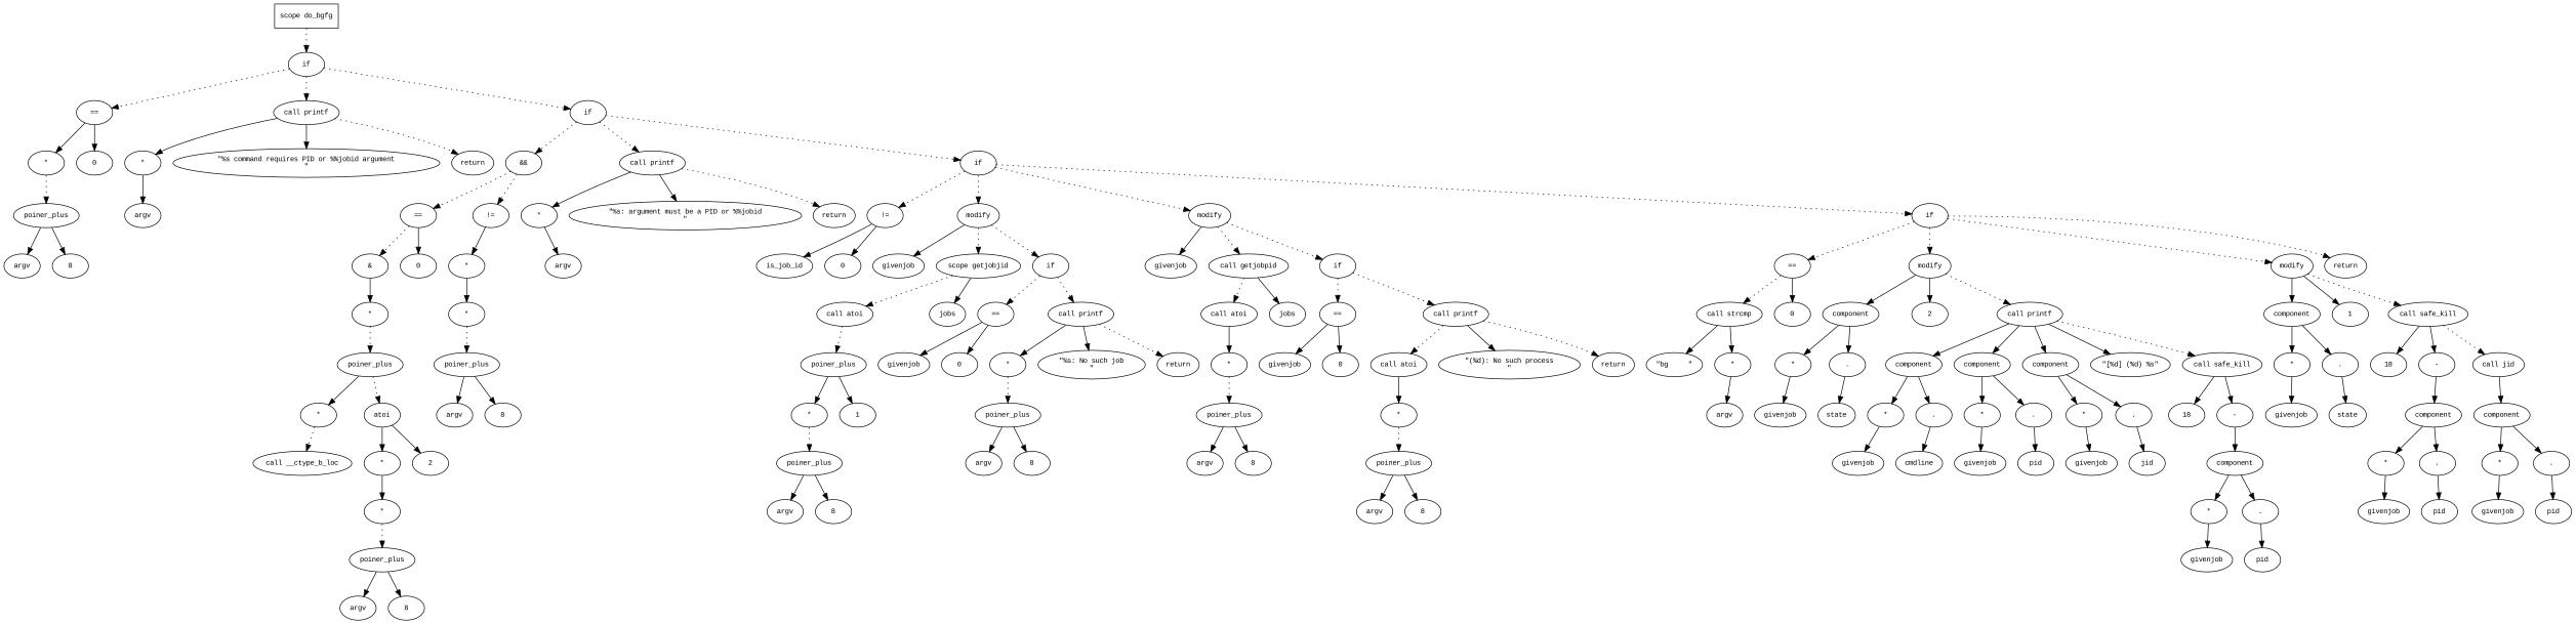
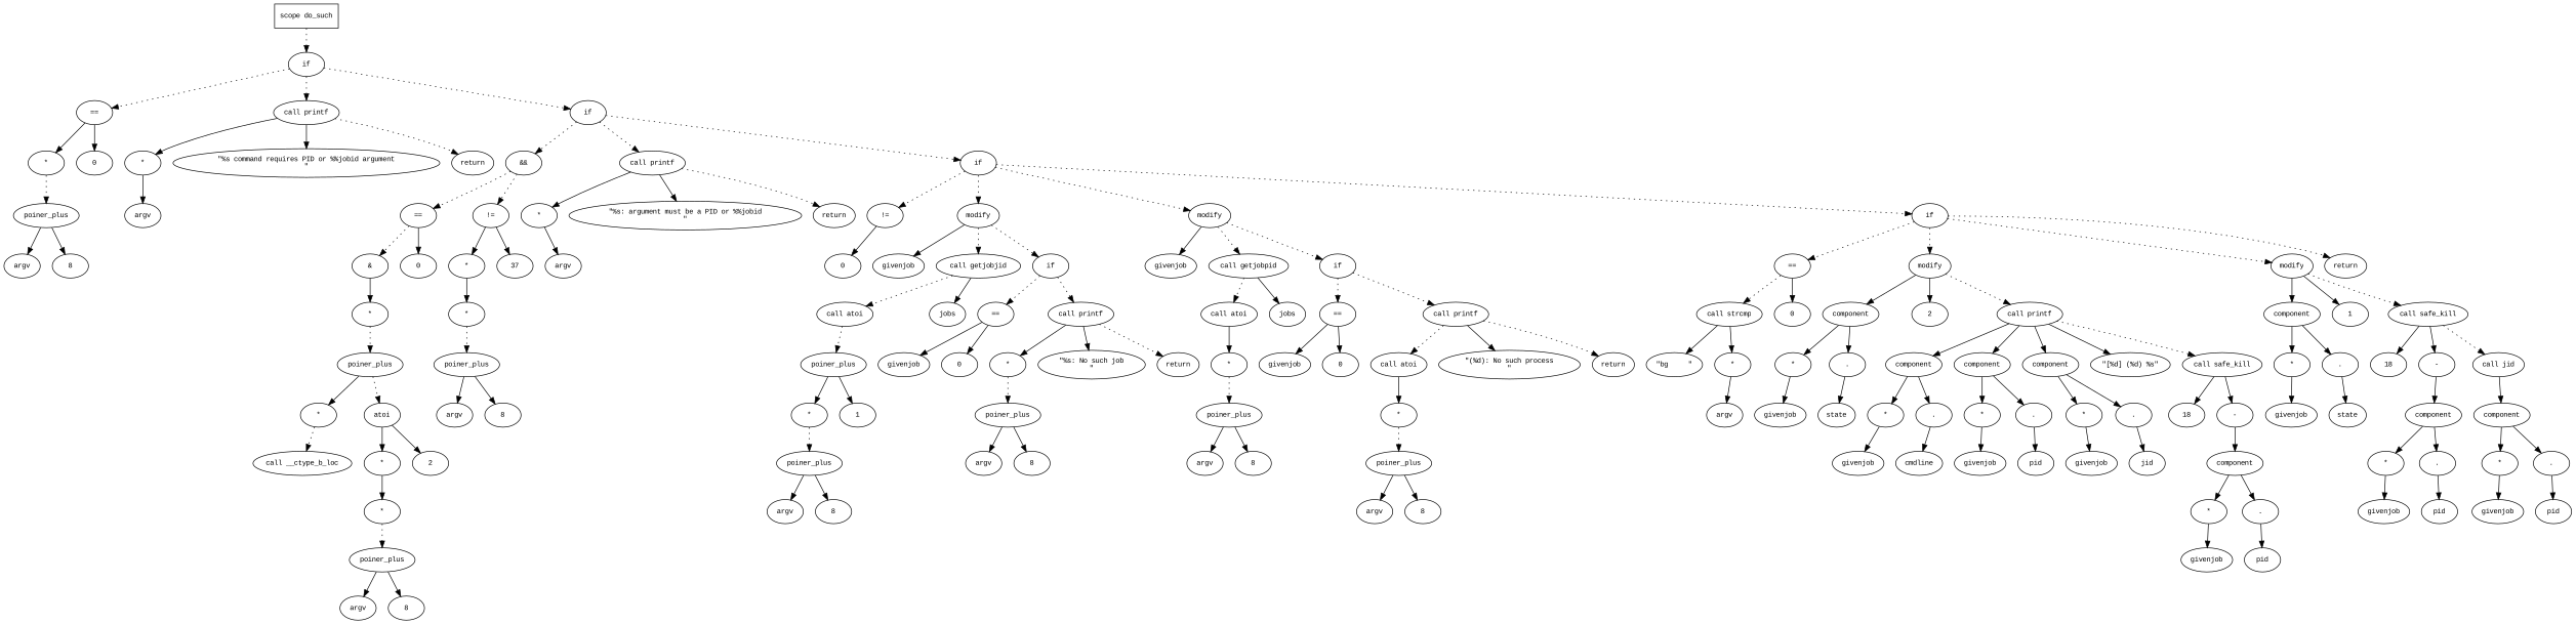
  digraph {
    fontname="Times New Roman"
    fontsize=10
    node [fontname="Courier New" fontsize=10 shape=ellipse]
    edge [fontname="Times New Roman" fontsize=10]
-   n1 [label="scope do_bgfg" shape=box]
+   n1 [label="scope do_such" shape=box]
    n2 [label=if]
    n3 [label="=="]
    n4 [label="call printf"]
    n5 [label=if]
    n6 [label="*"]
    n7 [label=0]
    n8 [label="*"]
    n9 [label="\"%s command requires PID or %%jobid argument\n\""]
    n10 [label=return]
    n11 [label="&&"]
    n12 [label="call printf"]
    n13 [label=if]
    n14 [label=poiner_plus]
    n15 [label=argv]
    n16 [label=8]
    n17 [label=argv]
    n18 [label="=="]
    n19 [label="!="]
    n20 [label="*"]
    n21 [label="\"%s: argument must be a PID or %%jobid\n\""]
    n22 [label=return]
    n23 [label="!="]
    n24 [label=modify]
    n25 [label=modify]
    n26 [label=if]
    n27 [label="&"]
    n28 [label=0]
    n29 [label="*"]
+   n30 [label=37]
    n31 [label="*"]
    n32 [label=poiner_plus]
    n33 [label="*"]
    n34 [label=atoi]
    n35 [label="call __ctype_b_loc"]
    n36 [label="*"]
    n37 [label=2]
    n38 [label="*"]
    n39 [label=poiner_plus]
    n40 [label=argv]
    n41 [label=8]
    n42 [label="*"]
    n43 [label=poiner_plus]
    n44 [label=argv]
    n45 [label=8]
    n46 [label=argv]
-   n47 [label=is_job_id]
    n48 [label=0]
    n49 [label=givenjob]
-   n50 [label="scope getjobjid"]
+   n50 [label="call getjobjid"]
    n51 [label=if]
    n52 [label=givenjob]
    n53 [label="call getjobpid"]
    n54 [label=if]
    n55 [label="=="]
    n56 [label=modify]
    n57 [label=modify]
    n58 [label=return]
    n59 [label="call atoi"]
    n60 [label=jobs]
    n61 [label="=="]
    n62 [label="call printf"]
    n63 [label=poiner_plus]
    n64 [label="*"]
    n65 [label=1]
    n66 [label=poiner_plus]
    n67 [label=argv]
    n68 [label=8]
    n69 [label=givenjob]
    n70 [label=0]
    n71 [label="*"]
    n72 [label="\"%s: No such job\n\""]
    n73 [label=return]
    n74 [label=poiner_plus]
    n75 [label=argv]
    n76 [label=8]
    n77 [label="call atoi"]
    n78 [label=jobs]
    n79 [label="=="]
    n80 [label="call printf"]
    n81 [label="*"]
    n82 [label=poiner_plus]
    n83 [label=argv]
    n84 [label=8]
    n85 [label=givenjob]
    n86 [label=0]
    n87 [label="call atoi"]
    n88 [label="\"(%d): No such process\n\""]
    n89 [label=return]
    n90 [label="*"]
    n91 [label=poiner_plus]
    n92 [label=argv]
    n93 [label=8]
    n94 [label="call strcmp"]
    n95 [label=0]
    n96 [label=component]
    n97 [label=2]
    n98 [label="call printf"]
    n99 [label=component]
    n100 [label=1]
    n101 [label="call safe_kill"]
    n102 [label="\"bg     \""]
    n103 [label="*"]
    n104 [label=argv]
    n105 [label="*"]
    n106 [label="."]
    n107 [label=component]
    n108 [label=component]
    n109 [label=component]
    n110 [label="\"[%d] (%d) %s\""]
    n111 [label="call safe_kill"]
    n112 [label=givenjob]
    n113 [label=state]
    n114 [label="*"]
    n115 [label="."]
    n116 [label="*"]
    n117 [label="."]
    n118 [label="*"]
    n119 [label="."]
    n120 [label=18]
    n121 [label="-"]
    n122 [label=givenjob]
    n123 [label=cmdline]
    n124 [label=givenjob]
    n125 [label=pid]
    n126 [label=givenjob]
    n127 [label=jid]
    n128 [label=component]
    n129 [label="*"]
    n130 [label="."]
    n131 [label=givenjob]
    n132 [label=pid]
    n133 [label="*"]
    n134 [label="."]
    n135 [label=18]
    n136 [label="-"]
    n137 [label="call jid"]
    n138 [label=givenjob]
    n139 [label=state]
    n140 [label=component]
    n141 [label=component]
    n142 [label="*"]
    n143 [label="."]
    n144 [label=givenjob]
    n145 [label=pid]
    n146 [label="*"]
    n147 [label="."]
    n148 [label=givenjob]
    n149 [label=pid]
    n1 -> n2 [style=dotted]
    n2 -> n3 [style=dotted]
    n2 -> n4 [style=dotted]
    n2 -> n5 [style=dotted]
    n3 -> n6
    n3 -> n7
    n4 -> n8
    n4 -> n9
    n4 -> n10 [style=dotted]
    n5 -> n11 [style=dotted]
    n5 -> n12 [style=dotted]
    n5 -> n13 [style=dotted]
    n6 -> n14 [style=dotted]
    n8 -> n17
    n11 -> n18 [style=dotted]
    n11 -> n19 [style=dotted]
    n12 -> n20
    n12 -> n21
    n12 -> n22 [style=dotted]
    n13 -> n23 [style=dotted]
    n13 -> n24 [style=dotted]
    n13 -> n25 [style=dotted]
    n13 -> n26 [style=dotted]
    n14 -> n15
    n14 -> n16
    n18 -> n27 [style=dotted]
    n18 -> n28
    n19 -> n29
+   n19 -> n30
    n20 -> n46
-   n23 -> n47
    n23 -> n48
    n24 -> n49
    n24 -> n50 [style=dotted]
    n24 -> n51 [style=dotted]
    n25 -> n52
    n25 -> n53 [style=dotted]
    n25 -> n54 [style=dotted]
    n26 -> n55 [style=dotted]
    n26 -> n56 [style=dotted]
    n26 -> n57 [style=dotted]
    n26 -> n58 [style=dotted]
    n27 -> n31
    n29 -> n42
    n31 -> n32 [style=dotted]
    n32 -> n33
    n32 -> n34 [style=dotted]
    n33 -> n35 [style=dotted]
    n34 -> n36
    n34 -> n37
    n36 -> n38
    n38 -> n39 [style=dotted]
    n39 -> n40
    n39 -> n41
    n42 -> n43 [style=dotted]
    n43 -> n44
    n43 -> n45
    n50 -> n59 [style=dotted]
    n50 -> n60
    n51 -> n61 [style=dotted]
    n51 -> n62 [style=dotted]
    n53 -> n77 [style=dotted]
    n53 -> n78
    n54 -> n79 [style=dotted]
    n54 -> n80 [style=dotted]
    n55 -> n94 [style=dotted]
    n55 -> n95
    n56 -> n96
    n56 -> n97
    n56 -> n98 [style=dotted]
    n57 -> n99
    n57 -> n100
    n57 -> n101 [style=dotted]
    n59 -> n63 [style=dotted]
    n61 -> n69
    n61 -> n70
    n62 -> n71
    n62 -> n72
    n62 -> n73 [style=dotted]
    n63 -> n64
    n63 -> n65
    n64 -> n66 [style=dotted]
    n66 -> n67
    n66 -> n68
    n71 -> n74 [style=dotted]
    n74 -> n75
    n74 -> n76
    n77 -> n81
    n79 -> n85
    n79 -> n86
    n80 -> n87 [style=dotted]
    n80 -> n88
    n80 -> n89 [style=dotted]
    n81 -> n82 [style=dotted]
    n82 -> n83
    n82 -> n84
    n87 -> n90
    n90 -> n91 [style=dotted]
    n91 -> n92
    n91 -> n93
    n94 -> n102
    n94 -> n103
    n96 -> n105
    n96 -> n106
    n98 -> n107
    n98 -> n108
    n98 -> n109
    n98 -> n110
    n98 -> n111 [style=dotted]
    n99 -> n133
    n99 -> n134
    n101 -> n135
    n101 -> n136
    n101 -> n137 [style=dotted]
    n103 -> n104
    n105 -> n112
    n106 -> n113
    n107 -> n114
    n107 -> n115
    n108 -> n116
    n108 -> n117
    n109 -> n118
    n109 -> n119
    n111 -> n120
    n111 -> n121
    n114 -> n122
    n115 -> n123
    n116 -> n124
    n117 -> n125
    n118 -> n126
    n119 -> n127
    n121 -> n128
    n128 -> n129
    n128 -> n130
    n129 -> n131
    n130 -> n132
    n133 -> n138
    n134 -> n139
    n136 -> n140
    n137 -> n141
    n140 -> n142
    n140 -> n143
    n141 -> n146
    n141 -> n147
    n142 -> n144
    n143 -> n145
    n146 -> n148
    n147 -> n149
  }
